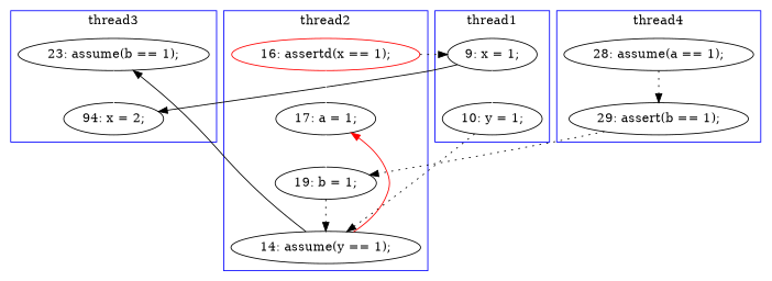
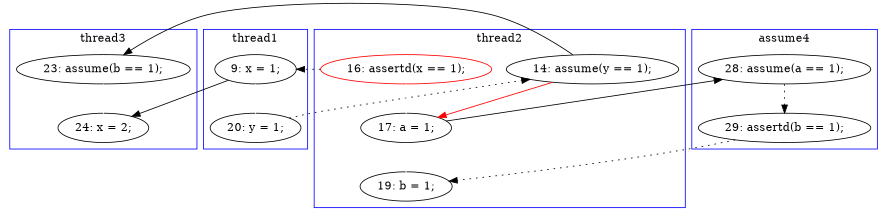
  digraph {
    edge [color=black style=solid constraint=false]
    n1 [label="23: assume(b == 1);"]
-   n2 [label="94: x = 2;"]
+   n2 [label="24: x = 2;"]
    n3 [label="9: x = 1;"]
-   n4 [label="10: y = 1;"]
+   n4 [label="20: y = 1;"]
    n5 [label="19: b = 1;"]
    n6 [label="17: a = 1;"]
    n7 [label="14: assume(y == 1);"]
    n8 [color=red label="16: assertd(x == 1);"]
-   n9 [label="29: assert(b == 1);"]
+   n9 [label="29: assertd(b == 1);"]
    n10 [label="28: assume(a == 1);"]
    subgraph cluster_1 {
      color=blue
      label=thread3
      n1
      n2
    }
    subgraph cluster_2 {
      color=blue
      label=thread1
      n3
      n4
    }
    subgraph cluster_3 {
      color=blue
      label=thread2
      n5
      n6
      n7
      n8
    }
    subgraph cluster_4 {
      color=blue
-     label=thread4
+     label=assume4
      n9
      n10
    }
    n1 -> n2 [color=white constraint=""]
    n3 -> n2
    n3 -> n4 [color=white constraint=""]
    n4 -> n7 [style=dotted]
-   n5 -> n7 [style=dotted constraint=""]
    n6 -> n5 [color=white constraint=""]
+   n6 -> n10
    n7 -> n1
    n7 -> n6 [color=red]
    n8 -> n3 [style=dotted]
    n8 -> n6 [color=white constraint=""]
    n9 -> n5 [style=dotted]
    n10 -> n9 [style=dotted constraint=""]
  }
